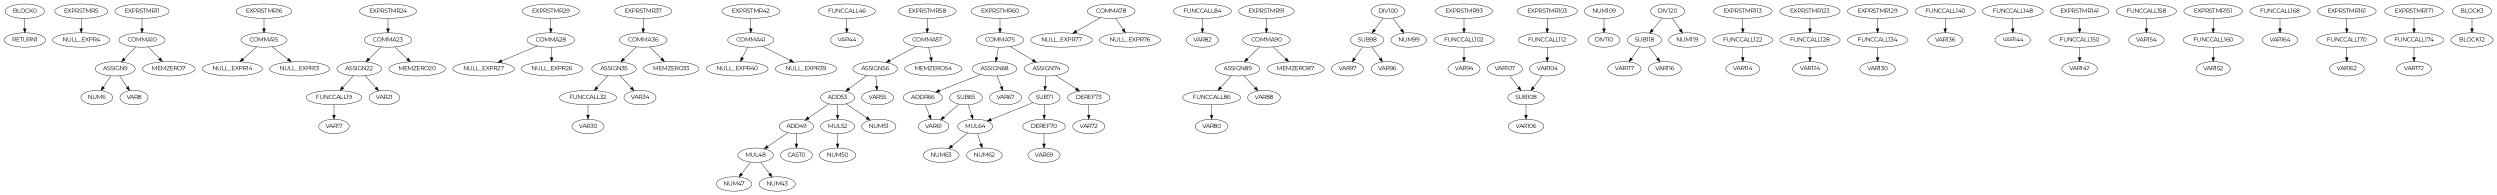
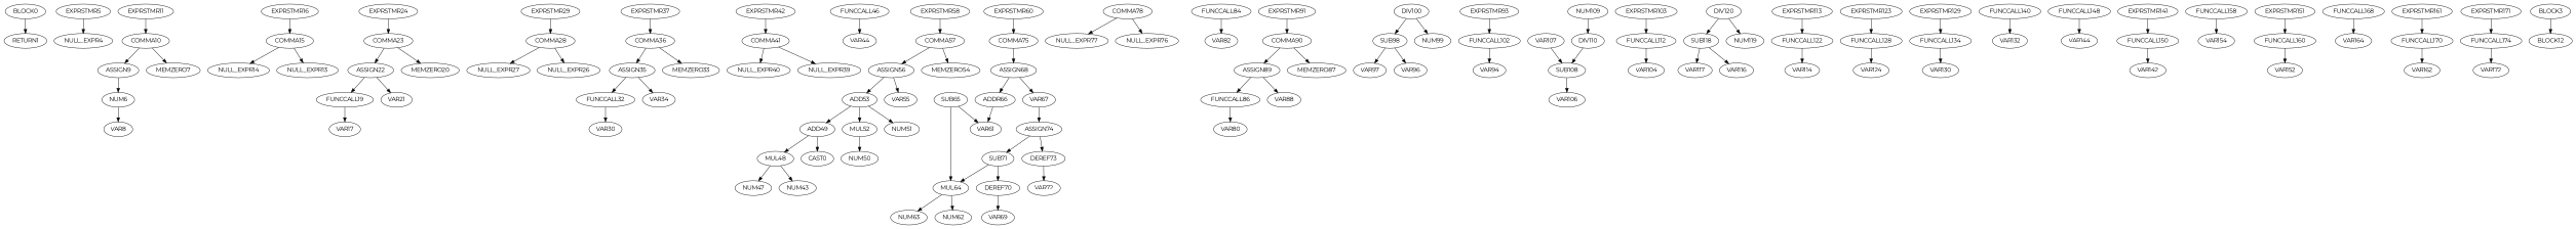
  digraph {
    fontname=Montserrat
    node [fontname=Montserrat]
    edge [fontname=Montserrat]
    BLOCK0
    RETURN1
    EXPRSTMR5
    NULL_EXPR4
    ASSIGN9
    NUM6
    VAR8
    COMMA10
    MEMZERO7
    EXPRSTMR11
    COMMA15
    NULL_EXPR14
    NULL_EXPR13
    EXPRSTMR16
    FUNCCALL19
    VAR17
    ASSIGN22
    VAR21
    COMMA23
    MEMZERO20
    EXPRSTMR24
    COMMA28
    NULL_EXPR27
    NULL_EXPR26
    EXPRSTMR29
    FUNCCALL32
    VAR30
    ASSIGN35
    VAR34
    COMMA36
    MEMZERO33
    EXPRSTMR37
    COMMA41
    NULL_EXPR40
    NULL_EXPR39
    EXPRSTMR42
    FUNCCALL46
    VAR44
    MUL48
    NUM47
    NUM43
    ADD49
    CAST0
    MUL52
    NUM50
    ADD53
    NUM51
    ASSIGN56
    VAR55
    COMMA57
    MEMZERO54
    EXPRSTMR58
    MUL64
    NUM63
    NUM62
    SUB65
    VAR61
    ADDR66
    ASSIGN68
    VAR67
    DEREF70
    VAR69
    SUB71
    DEREF73
    VAR72
    ASSIGN74
    COMMA75
    EXPRSTMR60
    COMMA78
    NULL_EXPR77
    NULL_EXPR76
    FUNCCALL84
    VAR82
    FUNCCALL86
    VAR80
    ASSIGN89
    VAR88
    COMMA90
    MEMZERO87
    EXPRSTMR91
    SUB98
    VAR97
    VAR96
    DIV100
    NUM99
    FUNCCALL102
    VAR94
    EXPRSTMR93
    SUB108
    VAR106
    VAR107
    DIV110
    NUM109
    FUNCCALL112
    VAR104
    EXPRSTMR103
    SUB118
    VAR117
    VAR116
    DIV120
    NUM119
    FUNCCALL122
    VAR114
    EXPRSTMR113
    FUNCCALL128
    VAR124
    EXPRSTMR123
    FUNCCALL134
    VAR130
    EXPRSTMR129
    FUNCCALL140
-   VAR136
+   VAR136 [label=VAR132]
    FUNCCALL148
    VAR144
    FUNCCALL150
    VAR142
    EXPRSTMR141
    FUNCCALL158
    VAR154
    FUNCCALL160
    VAR152
    EXPRSTMR151
    FUNCCALL168
    VAR164
    FUNCCALL170
    VAR162
    EXPRSTMR161
    FUNCCALL174
    VAR172
    EXPRSTMR171
    BLOCK3
    BLOCK12
    BLOCK0 -> RETURN1
    EXPRSTMR5 -> NULL_EXPR4
    ASSIGN9 -> NUM6
-   ASSIGN9 -> VAR8
+   NUM6 -> VAR8
    COMMA10 -> ASSIGN9
    COMMA10 -> MEMZERO7
    EXPRSTMR11 -> COMMA10
    COMMA15 -> NULL_EXPR14
    COMMA15 -> NULL_EXPR13
    EXPRSTMR16 -> COMMA15
    FUNCCALL19 -> VAR17
    ASSIGN22 -> FUNCCALL19
    ASSIGN22 -> VAR21
    COMMA23 -> ASSIGN22
    COMMA23 -> MEMZERO20
    EXPRSTMR24 -> COMMA23
    COMMA28 -> NULL_EXPR27
    COMMA28 -> NULL_EXPR26
    EXPRSTMR29 -> COMMA28
    FUNCCALL32 -> VAR30
    ASSIGN35 -> FUNCCALL32
    ASSIGN35 -> VAR34
    COMMA36 -> ASSIGN35
    COMMA36 -> MEMZERO33
    EXPRSTMR37 -> COMMA36
    COMMA41 -> NULL_EXPR40
    COMMA41 -> NULL_EXPR39
    EXPRSTMR42 -> COMMA41
    FUNCCALL46 -> VAR44
    MUL48 -> NUM47
    MUL48 -> NUM43
    ADD49 -> MUL48
    ADD49 -> CAST0
    MUL52 -> NUM50
    ADD53 -> ADD49
    ADD53 -> MUL52
    ADD53 -> NUM51
    ASSIGN56 -> ADD53
    ASSIGN56 -> VAR55
    COMMA57 -> ASSIGN56
    COMMA57 -> MEMZERO54
    EXPRSTMR58 -> COMMA57
    MUL64 -> NUM63
    MUL64 -> NUM62
    SUB65 -> MUL64
    SUB65 -> VAR61
    ADDR66 -> VAR61
    ASSIGN68 -> ADDR66
    ASSIGN68 -> VAR67
    DEREF70 -> VAR69
    SUB71 -> MUL64
    SUB71 -> DEREF70
    DEREF73 -> VAR72
    ASSIGN74 -> SUB71
    ASSIGN74 -> DEREF73
    COMMA75 -> ASSIGN68
-   COMMA75 -> ASSIGN74
+   VAR67 -> ASSIGN74
    EXPRSTMR60 -> COMMA75
    COMMA78 -> NULL_EXPR77
    COMMA78 -> NULL_EXPR76
    FUNCCALL84 -> VAR82
    FUNCCALL86 -> VAR80
    ASSIGN89 -> FUNCCALL86
    ASSIGN89 -> VAR88
    COMMA90 -> ASSIGN89
    COMMA90 -> MEMZERO87
    EXPRSTMR91 -> COMMA90
    SUB98 -> VAR97
    SUB98 -> VAR96
    DIV100 -> SUB98
    DIV100 -> NUM99
    FUNCCALL102 -> VAR94
    EXPRSTMR93 -> FUNCCALL102
    SUB108 -> VAR106
    VAR107 -> SUB108
-   VAR104 -> SUB108
+   DIV110 -> SUB108
    NUM109 -> DIV110
    FUNCCALL112 -> VAR104
    EXPRSTMR103 -> FUNCCALL112
    SUB118 -> VAR117
    SUB118 -> VAR116
    DIV120 -> SUB118
    DIV120 -> NUM119
    FUNCCALL122 -> VAR114
    EXPRSTMR113 -> FUNCCALL122
    FUNCCALL128 -> VAR124
    EXPRSTMR123 -> FUNCCALL128
    FUNCCALL134 -> VAR130
    EXPRSTMR129 -> FUNCCALL134
    FUNCCALL140 -> VAR136
    FUNCCALL148 -> VAR144
    FUNCCALL150 -> VAR142
    EXPRSTMR141 -> FUNCCALL150
    FUNCCALL158 -> VAR154
    FUNCCALL160 -> VAR152
    EXPRSTMR151 -> FUNCCALL160
    FUNCCALL168 -> VAR164
    FUNCCALL170 -> VAR162
    EXPRSTMR161 -> FUNCCALL170
    FUNCCALL174 -> VAR172
    EXPRSTMR171 -> FUNCCALL174
    BLOCK3 -> BLOCK12
  }
